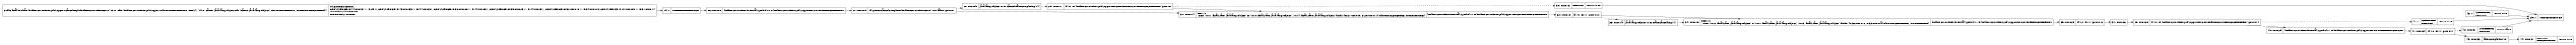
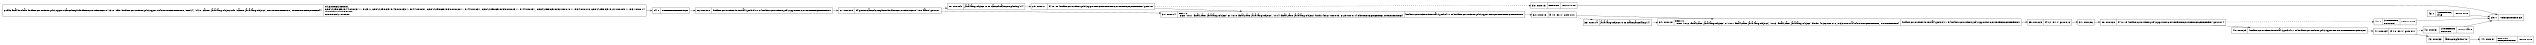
  digraph {
    rankdir=LR
    node [shape=record]
    n1 [label="{24\:\ ?|MTH_ENTER_BLOCK\l}"]
    n2 [label="{26\:\ 0x0000|kotlinx.coroutines.internal.Symbol r0 = kotlinx.coroutines.JobSupportKt.COMPLETING_ALREADY\l}"]
    n3 [label="{27\:\ 0x0009|if (getOnCancelComplete$kotlinx_coroutines_core() == false) goto L7\l}"]
    n4 [label="{28\:\ 0x000b|java.lang.Object r0 = cancelMakeCompleting(r4)\l}"]
    n5 [label="{31\:\ 0x0014|PHI: r0 \l  PHI: (r0v1 'finalState' java.lang.Object) = (r0v0 'finalState' java.lang.Object), (r0v4 'finalState' java.lang.Object) binds: [B:27:0x0009, B:29:0x0011] A[DONT_GENERATE, DONT_INLINE]\l|kotlinx.coroutines.internal.Symbol r1 = kotlinx.coroutines.JobSupportKt.COMPLETING_ALREADY\l}"]
    n6 [label="{29\:\ 0x0011|if (r0 != kotlinx.coroutines.JobSupportKt.COMPLETING_WAITING_CHILDREN) goto L7\l}"]
    n7 [label="{32\:\ 0x0018|if (r0 != r1) goto L10\l}"]
    n8 [label="{30\:\ 0x0013|RETURN\l|return true\l}"]
    n9 [label="{25\:\ ?|MTH_EXIT_BLOCK\l}"]
    n10 [label="{33\:\ 0x001a|java.lang.Object r0 = makeCancelling(r4)\l}"]
    n11 [label="{34\:\ 0x001e|PHI: r0 \l  PHI: (r0v2 'finalState' java.lang.Object) = (r0v1 'finalState' java.lang.Object), (r0v3 'finalState' java.lang.Object) binds: [B:32:0x0018, B:33:0x001a] A[DONT_GENERATE, DONT_INLINE]\l|kotlinx.coroutines.internal.Symbol r1 = kotlinx.coroutines.JobSupportKt.COMPLETING_ALREADY\l}"]
    n12 [label="{35\:\ 0x0023|if (r2 != r1) goto L12\l}"]
    n13 [label="{37\:\ 0x0026}"]
    n14 [label="{38\:\ 0x0028|if (r0 != kotlinx.coroutines.JobSupportKt.COMPLETING_WAITING_CHILDREN) goto L14\l}"]
-   n15 [label="{46\:\ ?|SYNTHETIC\lRETURN\l|return true\l}"]
+   n15 [label="{46\:\ ?|SYNTHETIC\lUSE\l|return true\l}"]
    n16 [label="{40\:\ 0x002b|kotlinx.coroutines.internal.Symbol r1 = kotlinx.coroutines.JobSupportKt.TOO_LATE_TO_CANCEL\l}"]
-   n17 [label="{47\:\ ?|CHILDREN\lRETURN\l|return true\l}"]
+   n17 [label="{47\:\ ?|SYNTHETIC\lRETURN\l|return true\l}"]
    n18 [label="{41\:\ 0x002f|if (r0 != r1) goto L17\l}"]
    n19 [label="{42\:\ 0x0031|SYNTHETIC\lRETURN\l|return false\l}"]
    n20 [label="{43\:\ 0x0033|afterCompletion(r0)\l}"]
    n21 [label="{44\:\ 0x0037|RETURN\lORIG_RETURN\l|return true\l}"]
    n22 [label="{public final boolean kotlinx.coroutines.JobSupport.cancelImpl$kotlinx_coroutines_core((r3v0 'this' kotlinx.coroutines.JobSupport A[IMMUTABLE_TYPE, THIS]), (r4v0 'cause' java.lang.Object A[D('cause' java.lang.Object), IMMUTABLE_TYPE, METHOD_ARGUMENT]))  | USE_LINES_HINTS\lCROSS_EDGE: B:44:0x0037 \-\> B:25:?, CROSS_EDGE: B:43:0x0033 \-\> B:44:0x0037, CROSS_EDGE: B:38:0x0028 \-\> B:44:0x0037, CROSS_EDGE: B:35:0x0023 \-\> B:44:0x0037, CROSS_EDGE: B:32:0x0018 \-\> B:34:0x001e, CROSS_EDGE: B:27:0x0009 \-\> B:31:0x0014\lINLINE_NOT_NEEDED\lTYPE_VARS: EMPTY\l}"]
    n1 -> n2
    n2 -> n3
    n3 -> n4 [style=dashed]
    n3 -> n5
    n4 -> n6
    n5 -> n7
    n6 -> n5
    n6 -> n8 [style=dashed]
    n7 -> n10 [style=dashed]
    n7 -> n11
    n8 -> n9
    n10 -> n11
    n11 -> n12
    n12 -> n13
    n13 -> n14
    n14 -> n16
    n14 -> n17 [style=dashed]
    n15 -> n9
    n16 -> n18
    n17 -> n9
    n18 -> n19 [style=dashed]
    n18 -> n20
    n19 -> n9
    n20 -> n21
    n22 -> n1
  }
